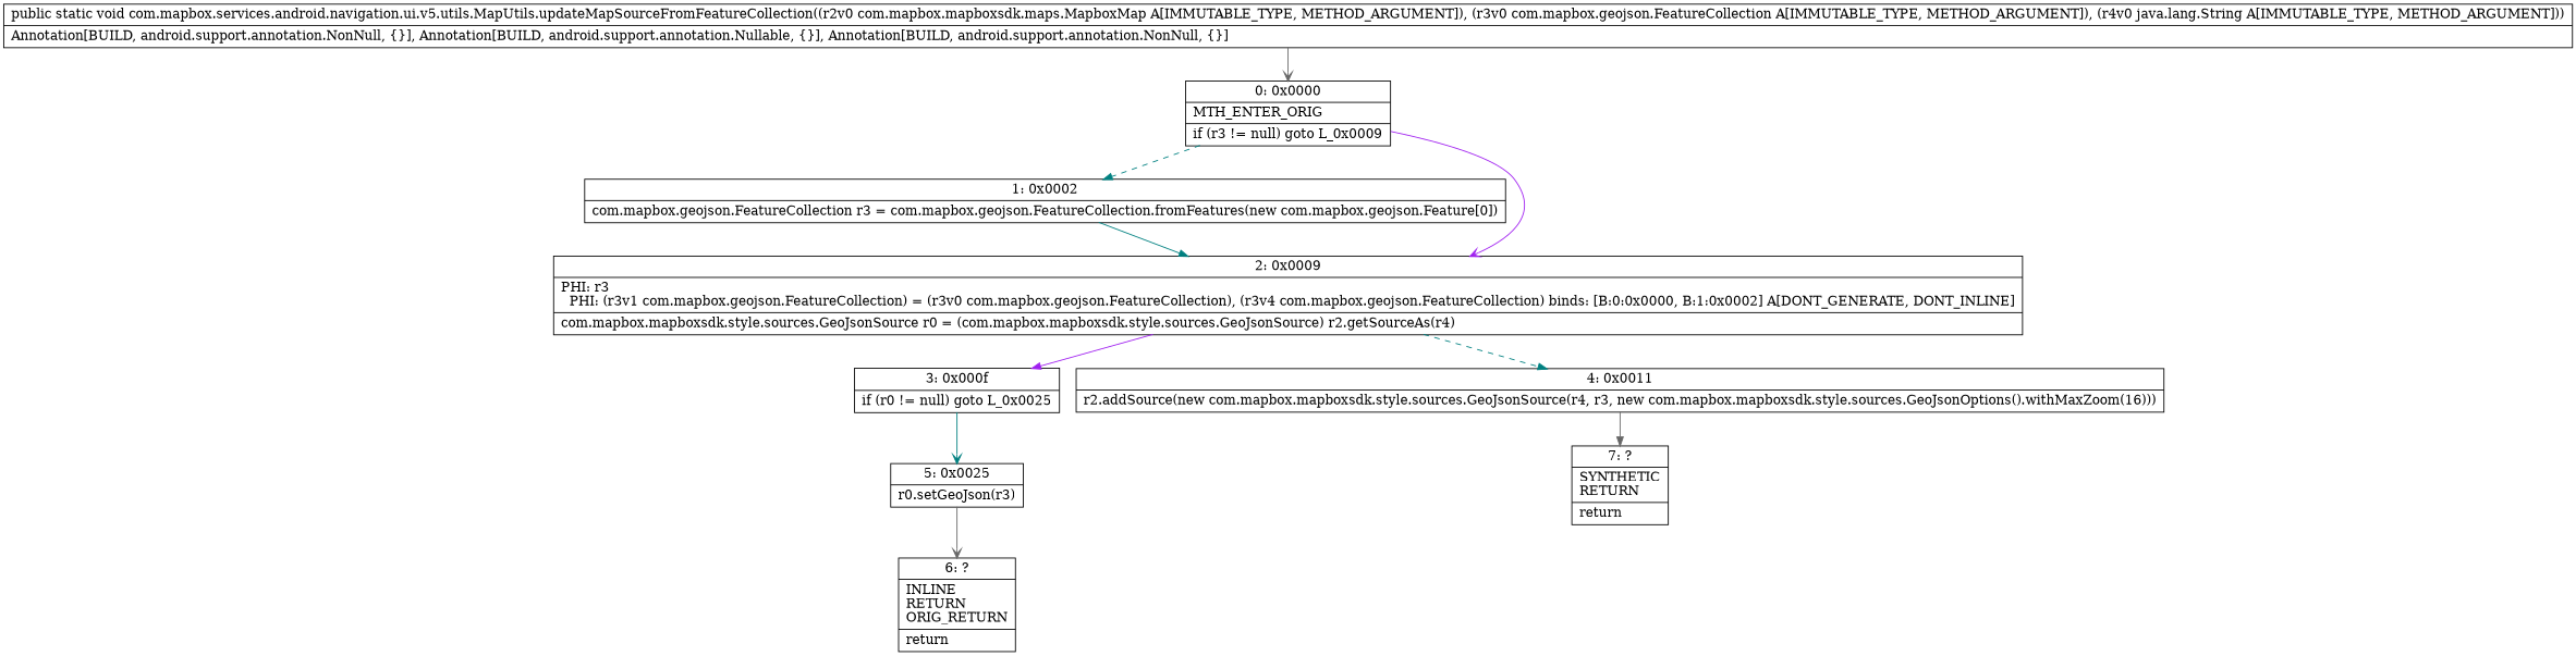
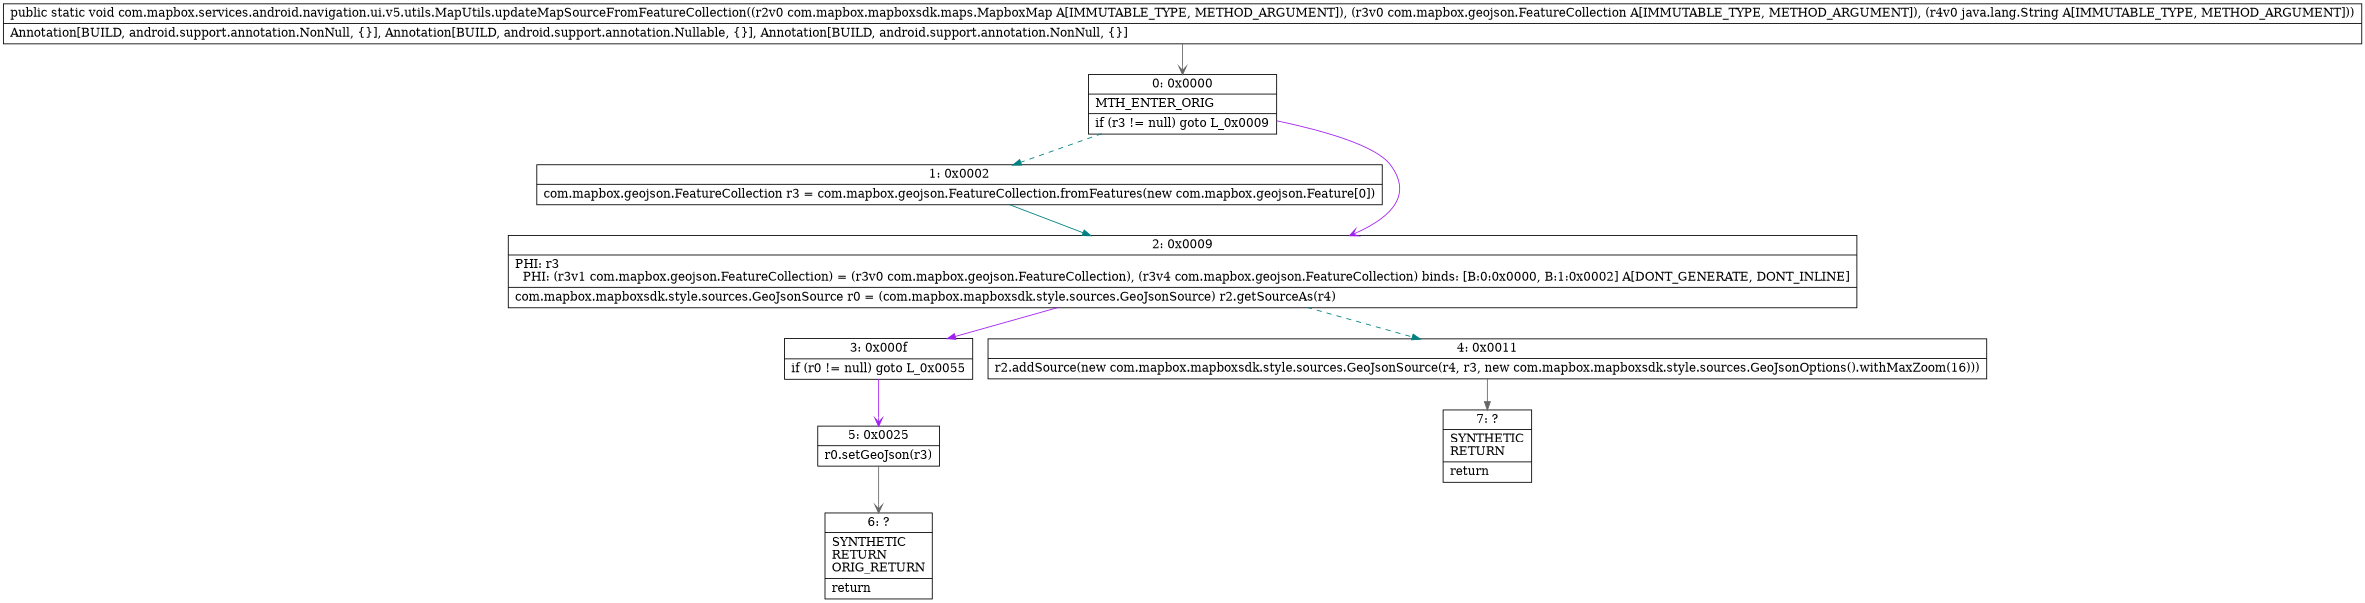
  digraph {
    node [shape=record]
    edge [arrowhead=normal color=teal]
    n1 [label="{0\:\ 0x0000|MTH_ENTER_ORIG\l|if (r3 != null) goto L_0x0009\l}"]
    n2 [label="{1\:\ 0x0002|com.mapbox.geojson.FeatureCollection r3 = com.mapbox.geojson.FeatureCollection.fromFeatures(new com.mapbox.geojson.Feature[0])\l}"]
    n3 [label="{2\:\ 0x0009|PHI: r3 \l  PHI: (r3v1 com.mapbox.geojson.FeatureCollection) = (r3v0 com.mapbox.geojson.FeatureCollection), (r3v4 com.mapbox.geojson.FeatureCollection) binds: [B:0:0x0000, B:1:0x0002] A[DONT_GENERATE, DONT_INLINE]\l|com.mapbox.mapboxsdk.style.sources.GeoJsonSource r0 = (com.mapbox.mapboxsdk.style.sources.GeoJsonSource) r2.getSourceAs(r4)\l}"]
-   n4 [label="{3\:\ 0x000f|if (r0 != null) goto L_0x0025\l}"]
+   n4 [label="{3\:\ 0x000f|if (r0 != null) goto L_0x0055\l}"]
    n5 [label="{4\:\ 0x0011|r2.addSource(new com.mapbox.mapboxsdk.style.sources.GeoJsonSource(r4, r3, new com.mapbox.mapboxsdk.style.sources.GeoJsonOptions().withMaxZoom(16)))\l}"]
    n6 [label="{5\:\ 0x0025|r0.setGeoJson(r3)\l}"]
    n7 [label="{7\:\ ?|SYNTHETIC\lRETURN\l|return\l}"]
-   n8 [label="{6\:\ ?|INLINE\lRETURN\lORIG_RETURN\l|return\l}"]
+   n8 [label="{6\:\ ?|SYNTHETIC\lRETURN\lORIG_RETURN\l|return\l}"]
    n9 [label="{public static void com.mapbox.services.android.navigation.ui.v5.utils.MapUtils.updateMapSourceFromFeatureCollection((r2v0 com.mapbox.mapboxsdk.maps.MapboxMap A[IMMUTABLE_TYPE, METHOD_ARGUMENT]), (r3v0 com.mapbox.geojson.FeatureCollection A[IMMUTABLE_TYPE, METHOD_ARGUMENT]), (r4v0 java.lang.String A[IMMUTABLE_TYPE, METHOD_ARGUMENT]))  | Annotation[BUILD, android.support.annotation.NonNull, \{\}], Annotation[BUILD, android.support.annotation.Nullable, \{\}], Annotation[BUILD, android.support.annotation.NonNull, \{\}]\l}"]
    n1 -> n2 [style=dashed]
    n1 -> n3 [arrowhead=vee color=purple]
    n2 -> n3
    n3 -> n4 [color=purple]
    n3 -> n5 [style=dashed]
-   n4 -> n6 [arrowhead=vee]
+   n4 -> n6 [arrowhead=vee color=purple]
    n5 -> n7 [color=gray40]
    n6 -> n8 [arrowhead=vee color=gray40]
    n9 -> n1 [arrowhead=vee color=gray40]
  }
